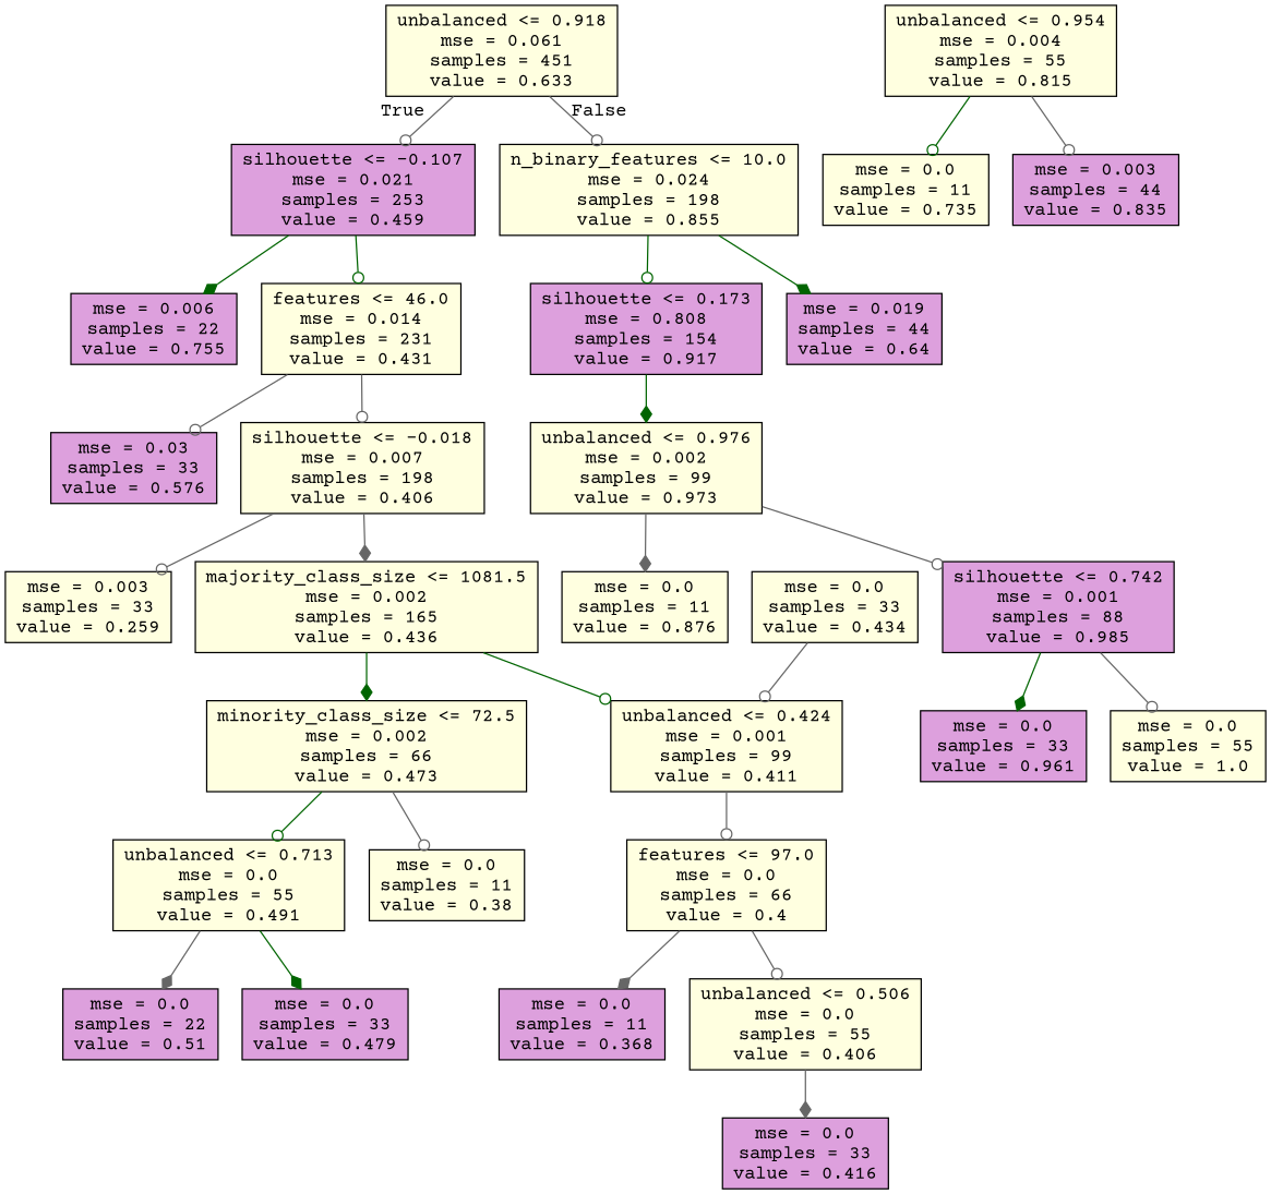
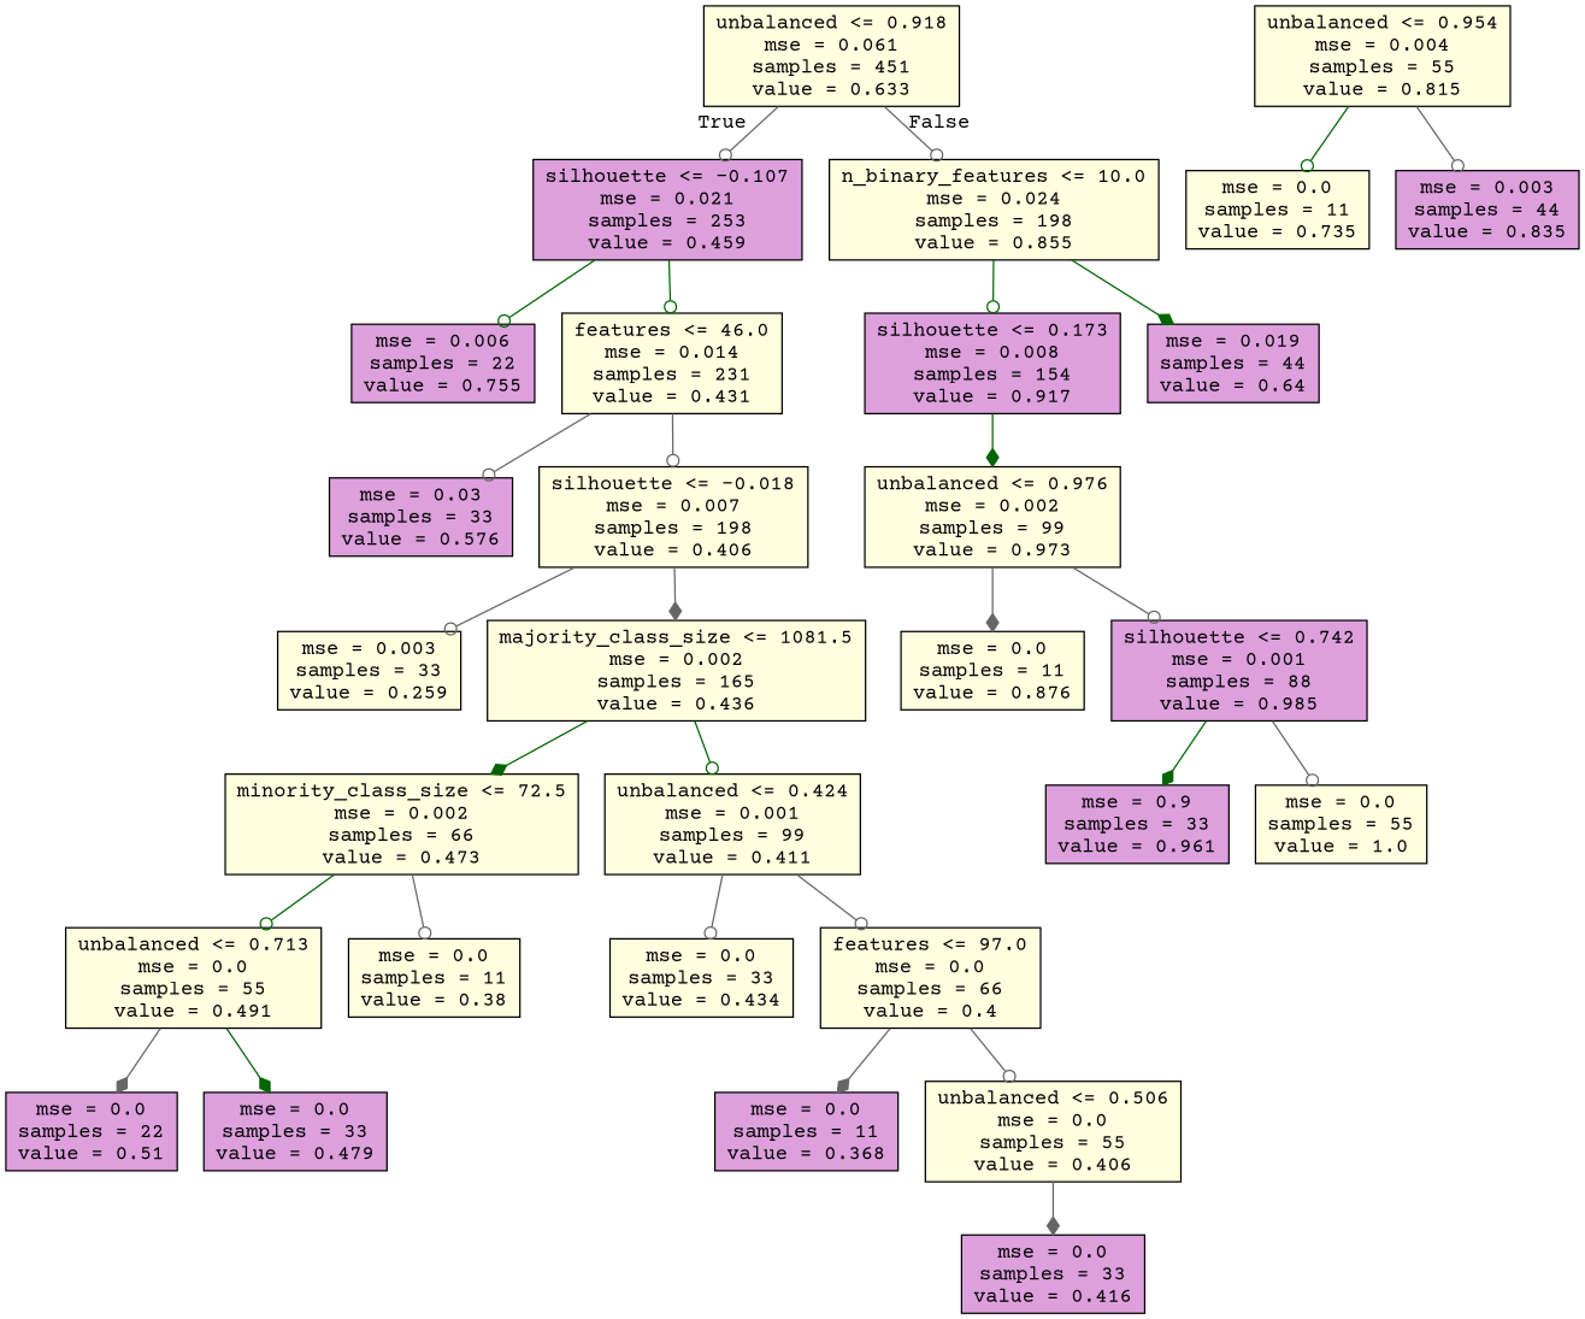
  digraph {
    fontname="Courier Prime"
    node [fillcolor=lightyellow fontname="Courier Prime" shape=box style=filled]
    edge [arrowhead=odot color=gray40 fontname="Courier Prime"]
    n1 [label="unbalanced <= 0.918\nmse = 0.061\nsamples = 451\nvalue = 0.633"]
    n2 [fillcolor=plum label="silhouette <= -0.107\nmse = 0.021\nsamples = 253\nvalue = 0.459"]
    n3 [label="n_binary_features <= 10.0\nmse = 0.024\nsamples = 198\nvalue = 0.855"]
    n4 [fillcolor=plum label="mse = 0.006\nsamples = 22\nvalue = 0.755"]
    n5 [label="features <= 46.0\nmse = 0.014\nsamples = 231\nvalue = 0.431"]
-   n6 [fillcolor=plum label="silhouette <= 0.173\nmse = 0.808\nsamples = 154\nvalue = 0.917"]
+   n6 [fillcolor=plum label="silhouette <= 0.173\nmse = 0.008\nsamples = 154\nvalue = 0.917"]
    n7 [fillcolor=plum label="mse = 0.019\nsamples = 44\nvalue = 0.64"]
    n8 [fillcolor=plum label="mse = 0.03\nsamples = 33\nvalue = 0.576"]
    n9 [label="silhouette <= -0.018\nmse = 0.007\nsamples = 198\nvalue = 0.406"]
    n10 [label="mse = 0.003\nsamples = 33\nvalue = 0.259"]
    n11 [label="majority_class_size <= 1081.5\nmse = 0.002\nsamples = 165\nvalue = 0.436"]
    n12 [label="minority_class_size <= 72.5\nmse = 0.002\nsamples = 66\nvalue = 0.473"]
    n13 [label="unbalanced <= 0.424\nmse = 0.001\nsamples = 99\nvalue = 0.411"]
    n14 [label="unbalanced <= 0.713\nmse = 0.0\nsamples = 55\nvalue = 0.491"]
    n15 [label="mse = 0.0\nsamples = 11\nvalue = 0.38"]
    n16 [label="mse = 0.0\nsamples = 33\nvalue = 0.434"]
    n17 [label="features <= 97.0\nmse = 0.0\nsamples = 66\nvalue = 0.4"]
    n18 [fillcolor=plum label="mse = 0.0\nsamples = 22\nvalue = 0.51"]
    n19 [fillcolor=plum label="mse = 0.0\nsamples = 33\nvalue = 0.479"]
    n20 [fillcolor=plum label="mse = 0.0\nsamples = 11\nvalue = 0.368"]
    n21 [label="unbalanced <= 0.506\nmse = 0.0\nsamples = 55\nvalue = 0.406"]
    n22 [fillcolor=plum label="mse = 0.0\nsamples = 33\nvalue = 0.416"]
    n23 [label="unbalanced <= 0.976\nmse = 0.002\nsamples = 99\nvalue = 0.973"]
    n24 [label="unbalanced <= 0.954\nmse = 0.004\nsamples = 55\nvalue = 0.815"]
    n25 [label="mse = 0.0\nsamples = 11\nvalue = 0.735"]
    n26 [fillcolor=plum label="mse = 0.003\nsamples = 44\nvalue = 0.835"]
    n27 [label="mse = 0.0\nsamples = 11\nvalue = 0.876"]
    n28 [fillcolor=plum label="silhouette <= 0.742\nmse = 0.001\nsamples = 88\nvalue = 0.985"]
-   n29 [fillcolor=plum label="mse = 0.0\nsamples = 33\nvalue = 0.961"]
+   n29 [fillcolor=plum label="mse = 0.9\nsamples = 33\nvalue = 0.961"]
    n30 [label="mse = 0.0\nsamples = 55\nvalue = 1.0"]
    n1 -> n2 [headlabel=True labelangle=45 labeldistance=2.5]
    n1 -> n3 [headlabel=False labelangle=-45 labeldistance=2.5]
-   n2 -> n4 [arrowhead=diamond color=darkgreen]
+   n2 -> n4 [color=darkgreen]
    n2 -> n5 [color=darkgreen]
    n3 -> n6 [color=darkgreen]
    n3 -> n7 [arrowhead=diamond color=darkgreen]
    n5 -> n8
    n5 -> n9
    n6 -> n23 [arrowhead=diamond color=darkgreen]
    n9 -> n10
    n9 -> n11 [arrowhead=diamond]
    n11 -> n12 [arrowhead=diamond color=darkgreen]
    n11 -> n13 [color=darkgreen]
    n12 -> n14 [color=darkgreen]
    n12 -> n15
-   n16 -> n13
+   n13 -> n16
    n13 -> n17
    n14 -> n18 [arrowhead=diamond]
    n14 -> n19 [arrowhead=diamond color=darkgreen]
    n17 -> n20 [arrowhead=diamond]
    n17 -> n21
    n21 -> n22 [arrowhead=diamond]
    n23 -> n27 [arrowhead=diamond]
    n23 -> n28
    n24 -> n25 [color=darkgreen]
    n24 -> n26
    n28 -> n29 [arrowhead=diamond color=darkgreen]
    n28 -> n30
  }
